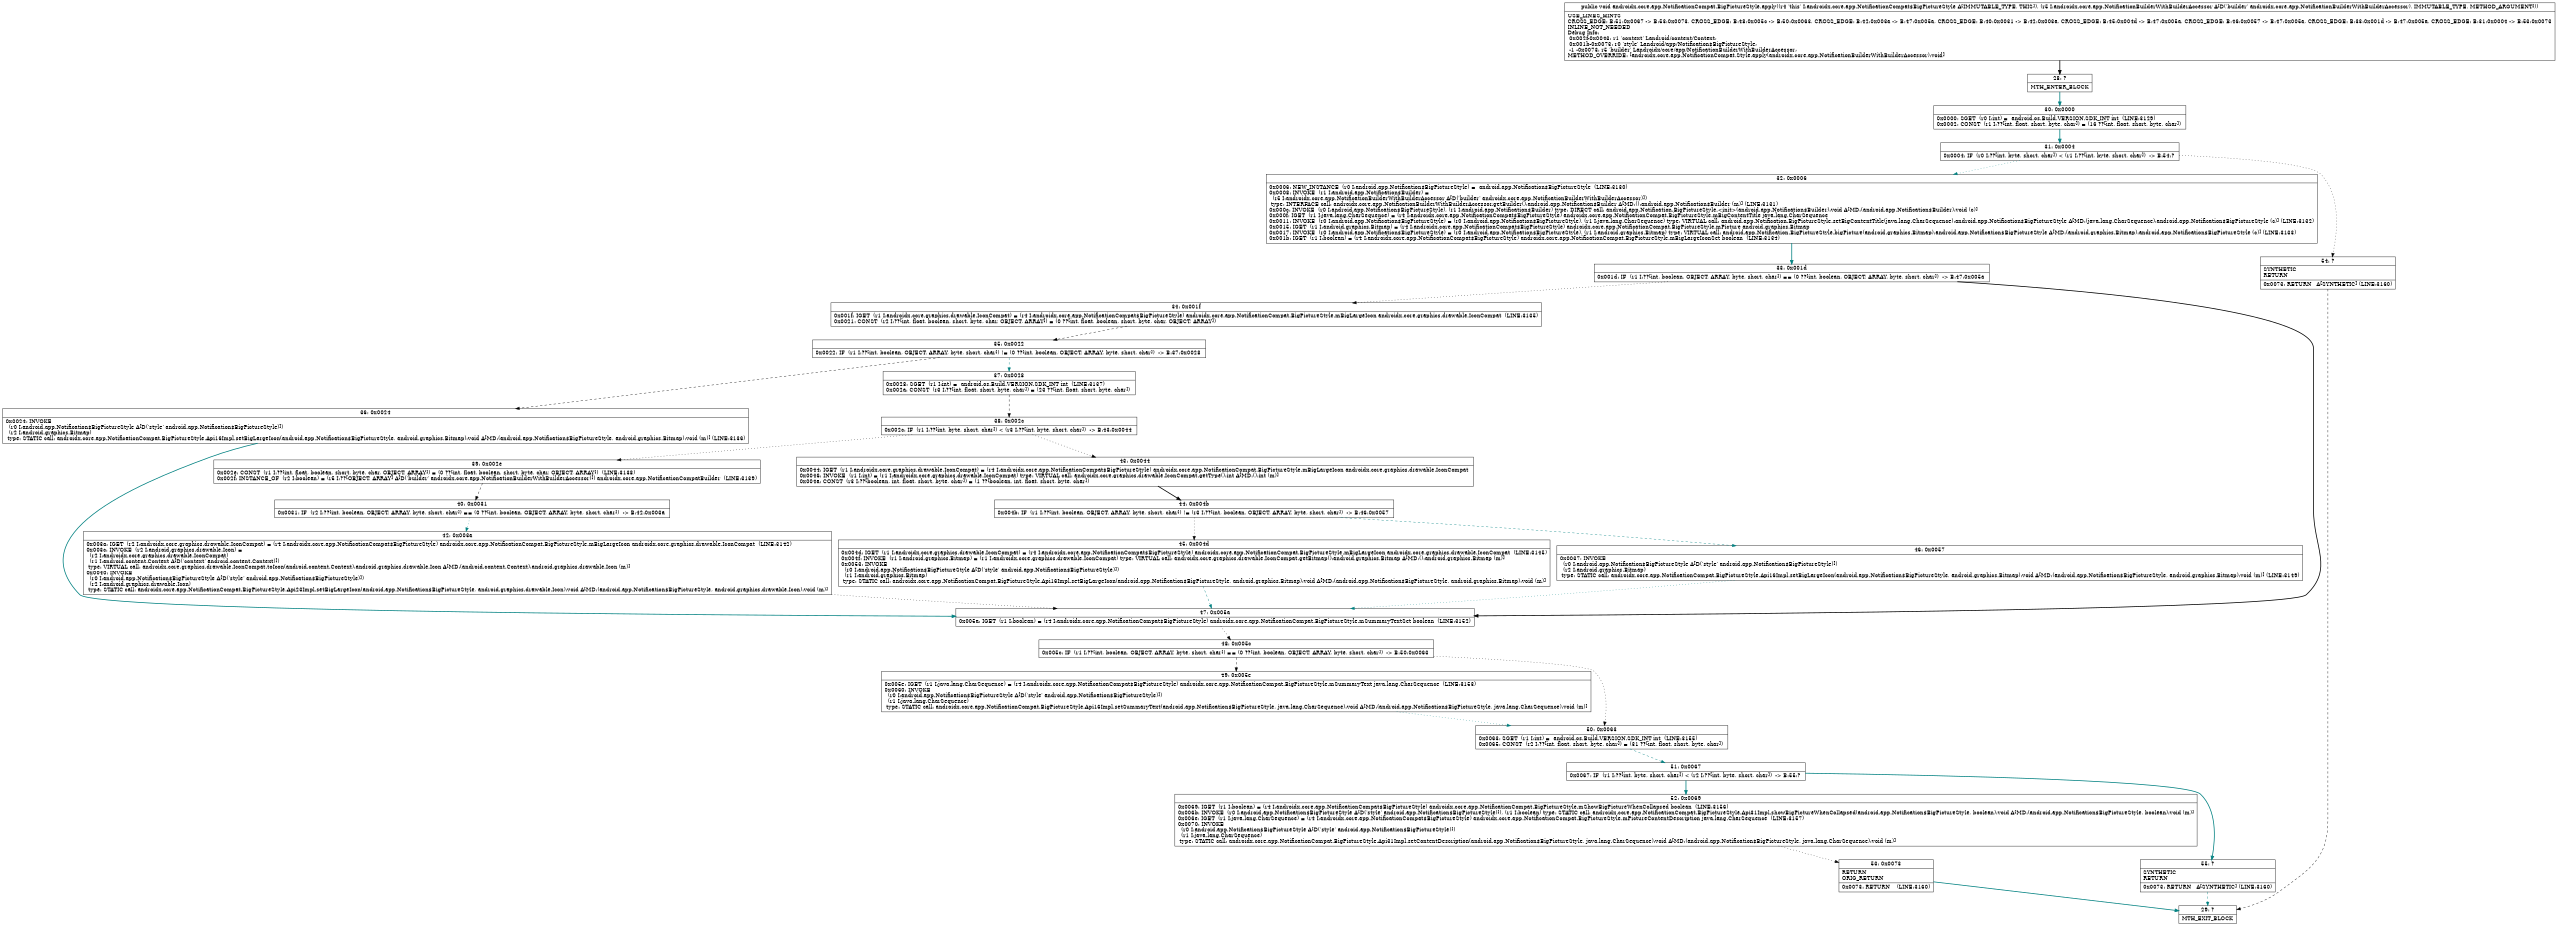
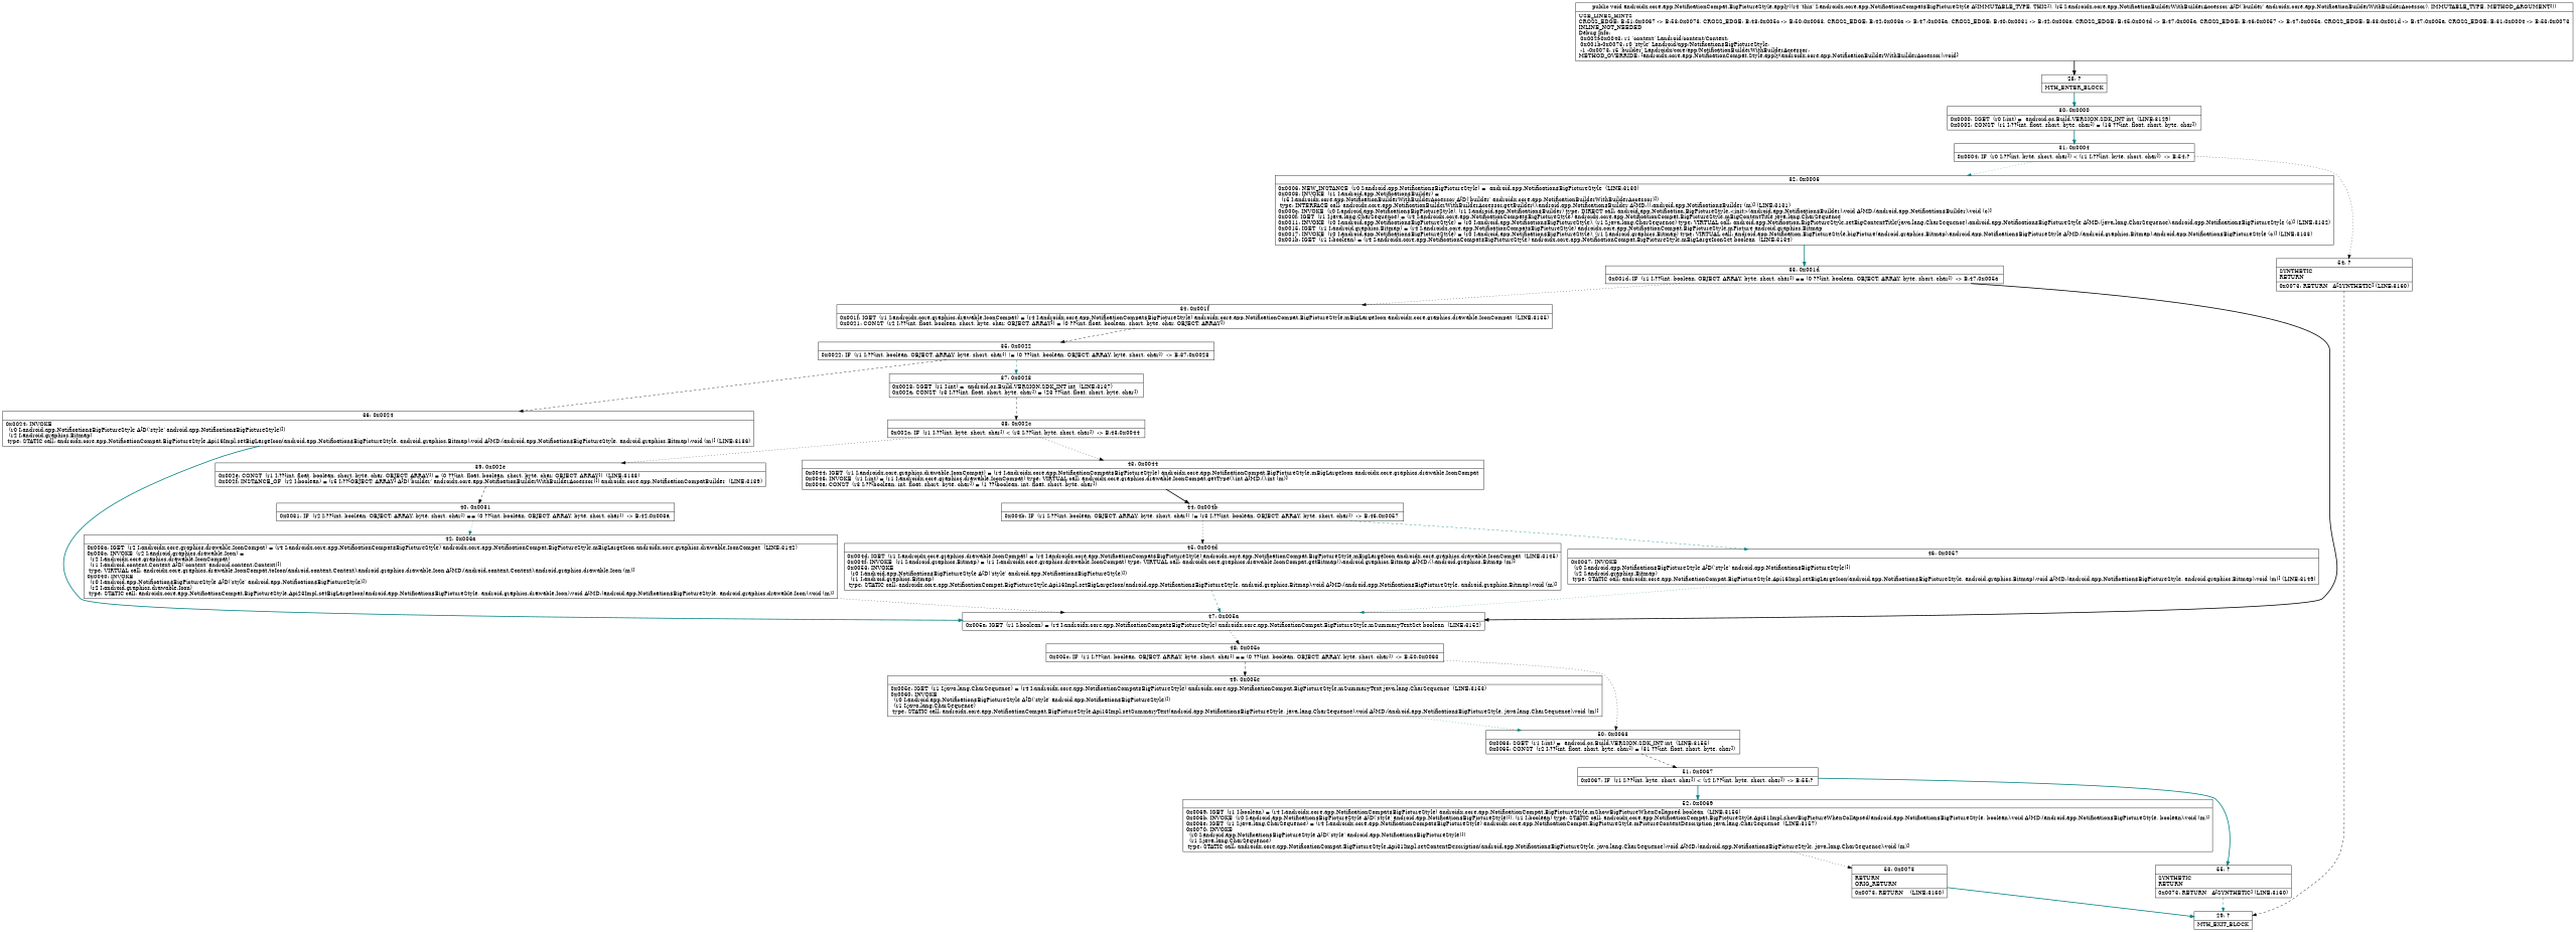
  digraph {
    node [shape=record]
    edge [color=black style=dotted]
    n1 [label="{28\:\ ?|MTH_ENTER_BLOCK\l}"]
    n2 [label="{30\:\ 0x0000|0x0000: SGET  (r0 I:int) =  android.os.Build.VERSION.SDK_INT int  (LINE:3129)\l0x0002: CONST  (r1 I:??[int, float, short, byte, char]) = (16 ??[int, float, short, byte, char]) \l}"]
    n3 [label="{31\:\ 0x0004|0x0004: IF  (r0 I:??[int, byte, short, char]) \< (r1 I:??[int, byte, short, char])  \-\> B:54:? \l}"]
    n4 [label="{32\:\ 0x0006|0x0006: NEW_INSTANCE  (r0 I:android.app.Notification$BigPictureStyle) =  android.app.Notification$BigPictureStyle  (LINE:3130)\l0x0008: INVOKE  (r1 I:android.app.Notification$Builder) = \l  (r5 I:androidx.core.app.NotificationBuilderWithBuilderAccessor A[D('builder' androidx.core.app.NotificationBuilderWithBuilderAccessor)])\l type: INTERFACE call: androidx.core.app.NotificationBuilderWithBuilderAccessor.getBuilder():android.app.Notification$Builder A[MD:():android.app.Notification$Builder (m)] (LINE:3131)\l0x000c: INVOKE  (r0 I:android.app.Notification$BigPictureStyle), (r1 I:android.app.Notification$Builder) type: DIRECT call: android.app.Notification.BigPictureStyle.\<init\>(android.app.Notification$Builder):void A[MD:(android.app.Notification$Builder):void (c)]\l0x000f: IGET  (r1 I:java.lang.CharSequence) = (r4 I:androidx.core.app.NotificationCompat$BigPictureStyle) androidx.core.app.NotificationCompat.BigPictureStyle.mBigContentTitle java.lang.CharSequence \l0x0011: INVOKE  (r0 I:android.app.Notification$BigPictureStyle) = (r0 I:android.app.Notification$BigPictureStyle), (r1 I:java.lang.CharSequence) type: VIRTUAL call: android.app.Notification.BigPictureStyle.setBigContentTitle(java.lang.CharSequence):android.app.Notification$BigPictureStyle A[MD:(java.lang.CharSequence):android.app.Notification$BigPictureStyle (c)] (LINE:3132)\l0x0015: IGET  (r1 I:android.graphics.Bitmap) = (r4 I:androidx.core.app.NotificationCompat$BigPictureStyle) androidx.core.app.NotificationCompat.BigPictureStyle.mPicture android.graphics.Bitmap \l0x0017: INVOKE  (r0 I:android.app.Notification$BigPictureStyle) = (r0 I:android.app.Notification$BigPictureStyle), (r1 I:android.graphics.Bitmap) type: VIRTUAL call: android.app.Notification.BigPictureStyle.bigPicture(android.graphics.Bitmap):android.app.Notification$BigPictureStyle A[MD:(android.graphics.Bitmap):android.app.Notification$BigPictureStyle (c)] (LINE:3133)\l0x001b: IGET  (r1 I:boolean) = (r4 I:androidx.core.app.NotificationCompat$BigPictureStyle) androidx.core.app.NotificationCompat.BigPictureStyle.mBigLargeIconSet boolean  (LINE:3134)\l}"]
    n5 [label="{54\:\ ?|SYNTHETIC\lRETURN\l|0x0073: RETURN   A[SYNTHETIC] (LINE:3160)\l}"]
    n6 [label="{33\:\ 0x001d|0x001d: IF  (r1 I:??[int, boolean, OBJECT, ARRAY, byte, short, char]) == (0 ??[int, boolean, OBJECT, ARRAY, byte, short, char])  \-\> B:47:0x005a \l}"]
    n7 [label="{29\:\ ?|MTH_EXIT_BLOCK\l}"]
    n8 [label="{34\:\ 0x001f|0x001f: IGET  (r1 I:androidx.core.graphics.drawable.IconCompat) = (r4 I:androidx.core.app.NotificationCompat$BigPictureStyle) androidx.core.app.NotificationCompat.BigPictureStyle.mBigLargeIcon androidx.core.graphics.drawable.IconCompat  (LINE:3135)\l0x0021: CONST  (r2 I:??[int, float, boolean, short, byte, char, OBJECT, ARRAY]) = (0 ??[int, float, boolean, short, byte, char, OBJECT, ARRAY]) \l}"]
    n9 [label="{47\:\ 0x005a|0x005a: IGET  (r1 I:boolean) = (r4 I:androidx.core.app.NotificationCompat$BigPictureStyle) androidx.core.app.NotificationCompat.BigPictureStyle.mSummaryTextSet boolean  (LINE:3152)\l}"]
    n10 [label="{35\:\ 0x0022|0x0022: IF  (r1 I:??[int, boolean, OBJECT, ARRAY, byte, short, char]) != (0 ??[int, boolean, OBJECT, ARRAY, byte, short, char])  \-\> B:37:0x0028 \l}"]
    n11 [label="{48\:\ 0x005c|0x005c: IF  (r1 I:??[int, boolean, OBJECT, ARRAY, byte, short, char]) == (0 ??[int, boolean, OBJECT, ARRAY, byte, short, char])  \-\> B:50:0x0063 \l}"]
    n12 [label="{36\:\ 0x0024|0x0024: INVOKE  \l  (r0 I:android.app.Notification$BigPictureStyle A[D('style' android.app.Notification$BigPictureStyle)])\l  (r2 I:android.graphics.Bitmap)\l type: STATIC call: androidx.core.app.NotificationCompat.BigPictureStyle.Api16Impl.setBigLargeIcon(android.app.Notification$BigPictureStyle, android.graphics.Bitmap):void A[MD:(android.app.Notification$BigPictureStyle, android.graphics.Bitmap):void (m)] (LINE:3136)\l}"]
    n13 [label="{37\:\ 0x0028|0x0028: SGET  (r1 I:int) =  android.os.Build.VERSION.SDK_INT int  (LINE:3137)\l0x002a: CONST  (r3 I:??[int, float, short, byte, char]) = (23 ??[int, float, short, byte, char]) \l}"]
    n14 [label="{38\:\ 0x002c|0x002c: IF  (r1 I:??[int, byte, short, char]) \< (r3 I:??[int, byte, short, char])  \-\> B:43:0x0044 \l}"]
    n15 [label="{39\:\ 0x002e|0x002e: CONST  (r1 I:??[int, float, boolean, short, byte, char, OBJECT, ARRAY]) = (0 ??[int, float, boolean, short, byte, char, OBJECT, ARRAY])  (LINE:3138)\l0x002f: INSTANCE_OF  (r2 I:boolean) = (r5 I:??[OBJECT, ARRAY] A[D('builder' androidx.core.app.NotificationBuilderWithBuilderAccessor)]) androidx.core.app.NotificationCompatBuilder  (LINE:3139)\l}"]
    n16 [label="{43\:\ 0x0044|0x0044: IGET  (r1 I:androidx.core.graphics.drawable.IconCompat) = (r4 I:androidx.core.app.NotificationCompat$BigPictureStyle) androidx.core.app.NotificationCompat.BigPictureStyle.mBigLargeIcon androidx.core.graphics.drawable.IconCompat \l0x0046: INVOKE  (r1 I:int) = (r1 I:androidx.core.graphics.drawable.IconCompat) type: VIRTUAL call: androidx.core.graphics.drawable.IconCompat.getType():int A[MD:():int (m)]\l0x004a: CONST  (r3 I:??[boolean, int, float, short, byte, char]) = (1 ??[boolean, int, float, short, byte, char]) \l}"]
    n17 [label="{40\:\ 0x0031|0x0031: IF  (r2 I:??[int, boolean, OBJECT, ARRAY, byte, short, char]) == (0 ??[int, boolean, OBJECT, ARRAY, byte, short, char])  \-\> B:42:0x003a \l}"]
    n18 [label="{44\:\ 0x004b|0x004b: IF  (r1 I:??[int, boolean, OBJECT, ARRAY, byte, short, char]) != (r3 I:??[int, boolean, OBJECT, ARRAY, byte, short, char])  \-\> B:46:0x0057 \l}"]
    n19 [label="{42\:\ 0x003a|0x003a: IGET  (r2 I:androidx.core.graphics.drawable.IconCompat) = (r4 I:androidx.core.app.NotificationCompat$BigPictureStyle) androidx.core.app.NotificationCompat.BigPictureStyle.mBigLargeIcon androidx.core.graphics.drawable.IconCompat  (LINE:3142)\l0x003c: INVOKE  (r2 I:android.graphics.drawable.Icon) = \l  (r2 I:androidx.core.graphics.drawable.IconCompat)\l  (r1 I:android.content.Context A[D('context' android.content.Context)])\l type: VIRTUAL call: androidx.core.graphics.drawable.IconCompat.toIcon(android.content.Context):android.graphics.drawable.Icon A[MD:(android.content.Context):android.graphics.drawable.Icon (m)]\l0x0040: INVOKE  \l  (r0 I:android.app.Notification$BigPictureStyle A[D('style' android.app.Notification$BigPictureStyle)])\l  (r2 I:android.graphics.drawable.Icon)\l type: STATIC call: androidx.core.app.NotificationCompat.BigPictureStyle.Api23Impl.setBigLargeIcon(android.app.Notification$BigPictureStyle, android.graphics.drawable.Icon):void A[MD:(android.app.Notification$BigPictureStyle, android.graphics.drawable.Icon):void (m)]\l}"]
    n20 [label="{45\:\ 0x004d|0x004d: IGET  (r1 I:androidx.core.graphics.drawable.IconCompat) = (r4 I:androidx.core.app.NotificationCompat$BigPictureStyle) androidx.core.app.NotificationCompat.BigPictureStyle.mBigLargeIcon androidx.core.graphics.drawable.IconCompat  (LINE:3145)\l0x004f: INVOKE  (r1 I:android.graphics.Bitmap) = (r1 I:androidx.core.graphics.drawable.IconCompat) type: VIRTUAL call: androidx.core.graphics.drawable.IconCompat.getBitmap():android.graphics.Bitmap A[MD:():android.graphics.Bitmap (m)]\l0x0053: INVOKE  \l  (r0 I:android.app.Notification$BigPictureStyle A[D('style' android.app.Notification$BigPictureStyle)])\l  (r1 I:android.graphics.Bitmap)\l type: STATIC call: androidx.core.app.NotificationCompat.BigPictureStyle.Api16Impl.setBigLargeIcon(android.app.Notification$BigPictureStyle, android.graphics.Bitmap):void A[MD:(android.app.Notification$BigPictureStyle, android.graphics.Bitmap):void (m)]\l}"]
    n21 [label="{46\:\ 0x0057|0x0037: INVOKE  \l  (r0 I:android.app.Notification$BigPictureStyle A[D('style' android.app.Notification$BigPictureStyle)])\l  (r2 I:android.graphics.Bitmap)\l type: STATIC call: androidx.core.app.NotificationCompat.BigPictureStyle.Api16Impl.setBigLargeIcon(android.app.Notification$BigPictureStyle, android.graphics.Bitmap):void A[MD:(android.app.Notification$BigPictureStyle, android.graphics.Bitmap):void (m)] (LINE:3149)\l}"]
    n22 [label="{49\:\ 0x005e|0x005e: IGET  (r1 I:java.lang.CharSequence) = (r4 I:androidx.core.app.NotificationCompat$BigPictureStyle) androidx.core.app.NotificationCompat.BigPictureStyle.mSummaryText java.lang.CharSequence  (LINE:3153)\l0x0060: INVOKE  \l  (r0 I:android.app.Notification$BigPictureStyle A[D('style' android.app.Notification$BigPictureStyle)])\l  (r1 I:java.lang.CharSequence)\l type: STATIC call: androidx.core.app.NotificationCompat.BigPictureStyle.Api16Impl.setSummaryText(android.app.Notification$BigPictureStyle, java.lang.CharSequence):void A[MD:(android.app.Notification$BigPictureStyle, java.lang.CharSequence):void (m)]\l}"]
    n23 [label="{50\:\ 0x0063|0x0063: SGET  (r1 I:int) =  android.os.Build.VERSION.SDK_INT int  (LINE:3155)\l0x0065: CONST  (r2 I:??[int, float, short, byte, char]) = (31 ??[int, float, short, byte, char]) \l}"]
    n24 [label="{51\:\ 0x0067|0x0067: IF  (r1 I:??[int, byte, short, char]) \< (r2 I:??[int, byte, short, char])  \-\> B:55:? \l}"]
    n25 [label="{52\:\ 0x0069|0x0069: IGET  (r1 I:boolean) = (r4 I:androidx.core.app.NotificationCompat$BigPictureStyle) androidx.core.app.NotificationCompat.BigPictureStyle.mShowBigPictureWhenCollapsed boolean  (LINE:3156)\l0x006b: INVOKE  (r0 I:android.app.Notification$BigPictureStyle A[D('style' android.app.Notification$BigPictureStyle)]), (r1 I:boolean) type: STATIC call: androidx.core.app.NotificationCompat.BigPictureStyle.Api31Impl.showBigPictureWhenCollapsed(android.app.Notification$BigPictureStyle, boolean):void A[MD:(android.app.Notification$BigPictureStyle, boolean):void (m)]\l0x006e: IGET  (r1 I:java.lang.CharSequence) = (r4 I:androidx.core.app.NotificationCompat$BigPictureStyle) androidx.core.app.NotificationCompat.BigPictureStyle.mPictureContentDescription java.lang.CharSequence  (LINE:3157)\l0x0070: INVOKE  \l  (r0 I:android.app.Notification$BigPictureStyle A[D('style' android.app.Notification$BigPictureStyle)])\l  (r1 I:java.lang.CharSequence)\l type: STATIC call: androidx.core.app.NotificationCompat.BigPictureStyle.Api31Impl.setContentDescription(android.app.Notification$BigPictureStyle, java.lang.CharSequence):void A[MD:(android.app.Notification$BigPictureStyle, java.lang.CharSequence):void (m)]\l}"]
    n26 [label="{55\:\ ?|SYNTHETIC\lRETURN\l|0x0073: RETURN   A[SYNTHETIC] (LINE:3160)\l}"]
    n27 [label="{53\:\ 0x0073|RETURN\lORIG_RETURN\l|0x0073: RETURN    (LINE:3160)\l}"]
    n28 [label="{public void androidx.core.app.NotificationCompat.BigPictureStyle.apply((r4 'this' I:androidx.core.app.NotificationCompat$BigPictureStyle A[IMMUTABLE_TYPE, THIS]), (r5 I:androidx.core.app.NotificationBuilderWithBuilderAccessor A[D('builder' androidx.core.app.NotificationBuilderWithBuilderAccessor), IMMUTABLE_TYPE, METHOD_ARGUMENT]))  | USE_LINES_HINTS\lCROSS_EDGE: B:51:0x0067 \-\> B:53:0x0073, CROSS_EDGE: B:48:0x005c \-\> B:50:0x0063, CROSS_EDGE: B:42:0x003a \-\> B:47:0x005a, CROSS_EDGE: B:40:0x0031 \-\> B:42:0x003a, CROSS_EDGE: B:45:0x004d \-\> B:47:0x005a, CROSS_EDGE: B:46:0x0057 \-\> B:47:0x005a, CROSS_EDGE: B:33:0x001d \-\> B:47:0x005a, CROSS_EDGE: B:31:0x0004 \-\> B:53:0x0073\lINLINE_NOT_NEEDED\lDebug Info:\l  0x002f\-0x0043: r1 'context' Landroid\/content\/Context;\l  0x001b\-0x0073: r0 'style' Landroid\/app\/Notification$BigPictureStyle;\l  \-1 \-0x0073: r5 'builder' Landroidx\/core\/app\/NotificationBuilderWithBuilderAccessor;\lMETHOD_OVERRIDE: [androidx.core.app.NotificationCompat.Style.apply(androidx.core.app.NotificationBuilderWithBuilderAccessor):void]\l}"]
    n1 -> n2 [color=teal style=bold]
    n2 -> n3 [color=teal style=bold]
    n3 -> n4 [color=teal]
    n3 -> n5
    n4 -> n6 [color=teal style=bold]
    n5 -> n7 [style=dashed]
    n6 -> n8
    n6 -> n9 [style=bold]
    n8 -> n10 [style=dashed]
    n9 -> n11
    n10 -> n12 [style=dashed]
    n10 -> n13 [color=teal style=dashed]
    n11 -> n22 [style=dashed]
    n11 -> n23
    n12 -> n9 [color=teal style=bold]
    n13 -> n14 [style=dashed]
    n14 -> n15
    n14 -> n16
    n15 -> n17 [style=dashed]
    n16 -> n18 [style=bold]
    n17 -> n19 [color=teal]
    n18 -> n20
    n18 -> n21 [color=teal style=dashed]
    n19 -> n9
    n20 -> n9 [color=teal style=dashed]
    n21 -> n9 [color=teal]
    n22 -> n23 [color=teal]
-   n23 -> n24 [color=teal style=dashed]
+   n23 -> n24 [style=dashed]
    n24 -> n25 [color=teal style=bold]
    n24 -> n26 [color=teal style=bold]
    n25 -> n27
    n26 -> n7 [color=teal style=dashed]
    n27 -> n7 [color=teal style=bold]
    n28 -> n1 [style=bold]
  }
